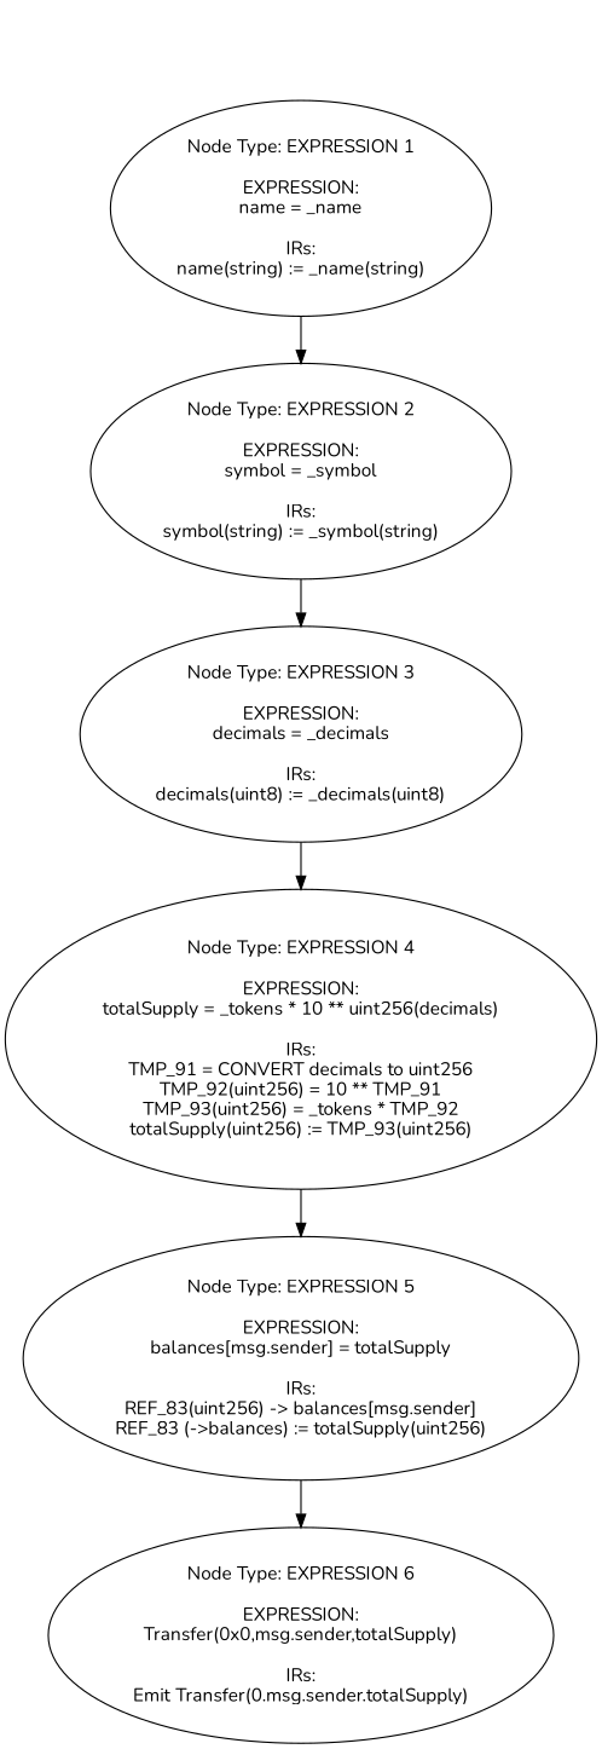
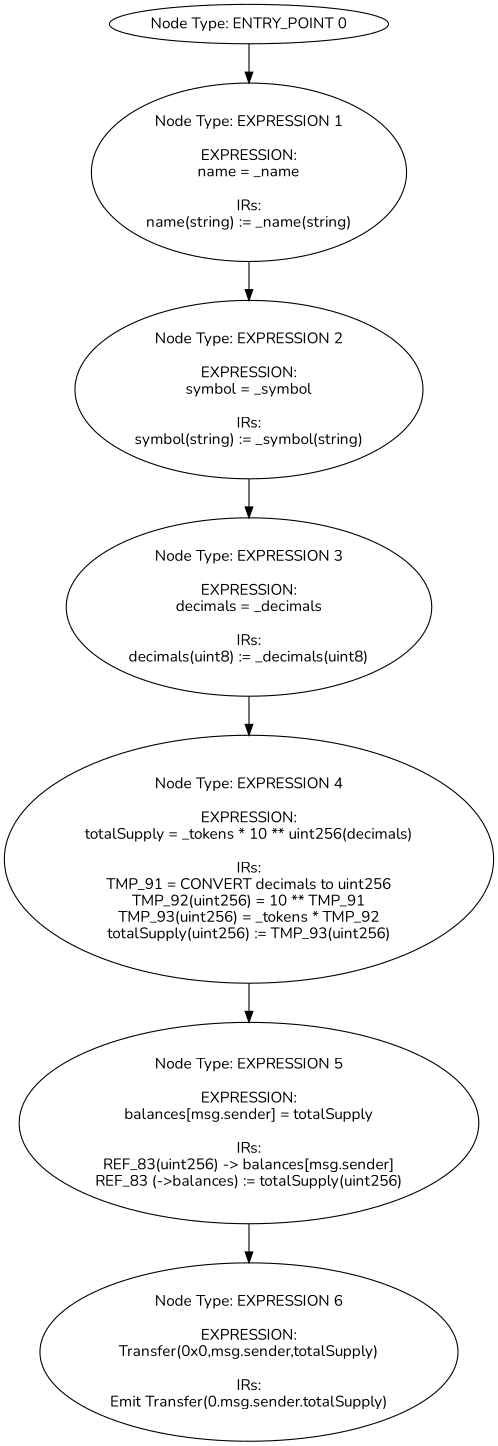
  digraph {
    fontname=Nunito
    node [fontname=Nunito]
    edge [fontname=Nunito]
+   n1 [label="Node Type: ENTRY_POINT 0\n"]
    n2 [label="Node Type: EXPRESSION 1\n\nEXPRESSION:\nname = _name\n\nIRs:\nname(string) := _name(string)"]
    n3 [label="Node Type: EXPRESSION 2\n\nEXPRESSION:\nsymbol = _symbol\n\nIRs:\nsymbol(string) := _symbol(string)"]
    n4 [label="Node Type: EXPRESSION 3\n\nEXPRESSION:\ndecimals = _decimals\n\nIRs:\ndecimals(uint8) := _decimals(uint8)"]
    n5 [label="Node Type: EXPRESSION 4\n\nEXPRESSION:\ntotalSupply = _tokens * 10 ** uint256(decimals)\n\nIRs:\nTMP_91 = CONVERT decimals to uint256\nTMP_92(uint256) = 10 ** TMP_91\nTMP_93(uint256) = _tokens * TMP_92\ntotalSupply(uint256) := TMP_93(uint256)"]
    n6 [label="Node Type: EXPRESSION 5\n\nEXPRESSION:\nbalances[msg.sender] = totalSupply\n\nIRs:\nREF_83(uint256) -> balances[msg.sender]\nREF_83 (->balances) := totalSupply(uint256)"]
    n7 [label="Node Type: EXPRESSION 6\n\nEXPRESSION:\nTransfer(0x0,msg.sender,totalSupply)\n\nIRs:\nEmit Transfer(0.msg.sender.totalSupply)"]
+   n1 -> n2
    n2 -> n3
    n3 -> n4
    n4 -> n5
    n5 -> n6
    n6 -> n7
  }
